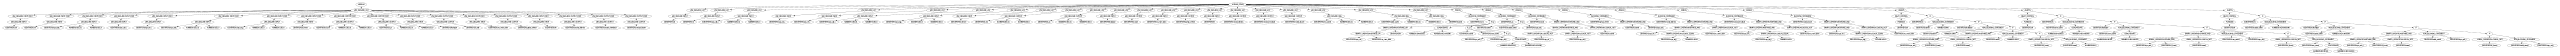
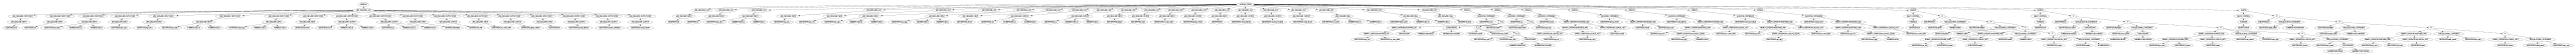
  digraph {
    fontname="Liberation Sans"
    ranksep=.25
    node [fontname="Liberation Sans"]
    edge [fontname="Liberation Sans"]
    n1 [label=MODULE]
    n2 [label=VAR_DECLARE_LIST]
    n3 [label="VAR_DECLARE  INPUT PORT"]
    n4 [label="VAR_DECLARE  INPUT PORT"]
    n5 [label="VAR_DECLARE  INPUT PORT"]
    n6 [label="VAR_DECLARE  INPUT PORT"]
    n7 [label="VAR_DECLARE  INPUT PORT"]
    n8 [label="VAR_DECLARE  INPUT PORT"]
    n9 [label="VAR_DECLARE  INPUT PORT"]
    n10 [label="VAR_DECLARE  INPUT PORT"]
    n11 [label="VAR_DECLARE  OUTPUT PORT"]
    n12 [label="VAR_DECLARE  OUTPUT PORT"]
    n13 [label="VAR_DECLARE  INPUT PORT"]
    n14 [label="VAR_DECLARE  OUTPUT PORT"]
    n15 [label="VAR_DECLARE  INPUT PORT"]
    n16 [label="VAR_DECLARE  OUTPUT PORT"]
    n17 [label="VAR_DECLARE  INPUT PORT"]
    n18 [label="VAR_DECLARE  OUTPUT PORT"]
    n19 [label="VAR_DECLARE  OUTPUT PORT"]
    n20 [label="VAR_DECLARE  OUTPUT PORT"]
    n21 [label=MODULE_ITEMS]
    n22 [label=VAR_DECLARE_LIST]
    n23 [label=VAR_DECLARE_LIST]
    n24 [label=VAR_DECLARE_LIST]
    n25 [label=VAR_DECLARE_LIST]
    n26 [label=VAR_DECLARE_LIST]
    n27 [label=VAR_DECLARE_LIST]
    n28 [label=VAR_DECLARE_LIST]
    n29 [label=VAR_DECLARE_LIST]
    n30 [label=VAR_DECLARE_LIST]
    n31 [label=VAR_DECLARE_LIST]
    n32 [label=VAR_DECLARE_LIST]
    n33 [label=VAR_DECLARE_LIST]
    n34 [label=VAR_DECLARE_LIST]
    n35 [label=VAR_DECLARE_LIST]
    n36 [label=VAR_DECLARE_LIST]
    n37 [label=VAR_DECLARE_LIST]
    n38 [label=VAR_DECLARE_LIST]
    n39 [label=VAR_DECLARE_LIST]
    n40 [label=VAR_DECLARE_LIST]
    n41 [label=VAR_DECLARE_LIST]
    n42 [label=VAR_DECLARE_LIST]
    n43 [label=ASSIGN]
    n44 [label=ASSIGN]
    n45 [label=ASSIGN]
    n46 [label=ASSIGN]
    n47 [label=ASSIGN]
    n48 [label=ASSIGN]
    n49 [label=ASSIGN]
    n50 [label=ALWAYS]
    n51 [label=ALWAYS]
    n52 [label=ALWAYS]
    n53 [label="VAR_DECLARE  INPUT"]
    n54 [label="VAR_DECLARE  INPUT"]
    n55 [label="VAR_DECLARE  INPUT"]
    n56 [label="VAR_DECLARE  INPUT"]
    n57 [label="VAR_DECLARE  INPUT"]
    n58 [label="VAR_DECLARE  INPUT"]
    n59 [label="VAR_DECLARE  INPUT"]
    n60 [label="VAR_DECLARE  INPUT"]
    n61 [label="VAR_DECLARE  OUTPUT"]
    n62 [label="VAR_DECLARE  OUTPUT"]
    n63 [label="VAR_DECLARE  INPUT"]
    n64 [label="VAR_DECLARE  OUTPUT"]
    n65 [label="VAR_DECLARE  INPUT"]
    n66 [label="VAR_DECLARE  OUTPUT"]
    n67 [label="VAR_DECLARE  INPUT"]
    n68 [label="VAR_DECLARE  OUTPUT"]
    n69 [label="VAR_DECLARE  OUTPUT"]
    n70 [label="VAR_DECLARE  OUTPUT"]
    n71 [label="IDENTIFIERS:clk"]
    n72 [label="IDENTIFIERS:rst"]
    n73 [label="IDENTIFIERS:icpu_dat_i"]
    n74 [label="NUMBERS DEC:31"]
    n75 [label="NUMBERS DEC:0"]
    n76 [label="IDENTIFIERS:icpu_ack_i"]
    n77 [label="IDENTIFIERS:icpu_err_i"]
    n78 [label="IDENTIFIERS:icpu_adr_i"]
    n79 [label="NUMBERS DEC:31"]
    n80 [label="NUMBERS DEC:0"]
    n81 [label="IDENTIFIERS:icpu_tag_i"]
    n82 [label="NUMBERS DEC:3"]
    n83 [label="NUMBERS DEC:0"]
    n84 [label="IDENTIFIERS:if_freeze"]
    n85 [label="IDENTIFIERS:if_insn"]
    n86 [label="NUMBERS DEC:31"]
    n87 [label="NUMBERS DEC:0"]
    n88 [label="IDENTIFIERS:if_pc"]
    n89 [label="NUMBERS DEC:31"]
    n90 [label="NUMBERS DEC:0"]
    n91 [label="IDENTIFIERS:flushpipe"]
    n92 [label="IDENTIFIERS:if_stall"]
    n93 [label="IDENTIFIERS:no_more_dslot"]
    n94 [label="IDENTIFIERS:genpc_refetch"]
    n95 [label="IDENTIFIERS:rfe"]
    n96 [label="IDENTIFIERS:except_itlbmiss"]
    n97 [label="IDENTIFIERS:except_immufault"]
    n98 [label="IDENTIFIERS:except_ibuserr"]
    n99 [label="VAR_DECLARE  INPUT"]
    n100 [label="VAR_DECLARE  INPUT"]
    n101 [label="VAR_DECLARE  INPUT"]
    n102 [label="VAR_DECLARE  INPUT"]
    n103 [label="VAR_DECLARE  INPUT"]
    n104 [label="VAR_DECLARE  INPUT"]
    n105 [label="VAR_DECLARE  INPUT"]
    n106 [label="VAR_DECLARE  INPUT"]
    n107 [label="VAR_DECLARE  OUTPUT"]
    n108 [label="VAR_DECLARE  OUTPUT"]
    n109 [label="VAR_DECLARE  INPUT"]
    n110 [label="VAR_DECLARE  OUTPUT"]
    n111 [label="VAR_DECLARE  INPUT"]
    n112 [label="VAR_DECLARE  OUTPUT"]
    n113 [label="VAR_DECLARE  INPUT"]
    n114 [label="VAR_DECLARE  OUTPUT"]
    n115 [label="VAR_DECLARE  OUTPUT"]
    n116 [label="VAR_DECLARE  OUTPUT"]
    n117 [label="VAR_DECLARE  REG"]
    n118 [label="VAR_DECLARE  REG"]
    n119 [label="VAR_DECLARE  REG"]
    n120 [label=BLOCKING_STATEMENT]
    n121 [label=BLOCKING_STATEMENT]
    n122 [label=BLOCKING_STATEMENT]
    n123 [label=BLOCKING_STATEMENT]
    n124 [label=BLOCKING_STATEMENT]
    n125 [label=BLOCKING_STATEMENT]
    n126 [label=BLOCKING_STATEMENT]
    n127 [label=DELAY_CONTROL]
    n128 [label=IF]
    n129 [label=DELAY_CONTROL]
    n130 [label=IF]
    n131 [label=DELAY_CONTROL]
    n132 [label=IF]
    n133 [label="IDENTIFIERS:clk"]
    n134 [label="IDENTIFIERS:rst"]
    n135 [label="IDENTIFIERS:icpu_dat_i"]
    n136 [label="NUMBERS DEC:31"]
    n137 [label="NUMBERS DEC:0"]
    n138 [label="IDENTIFIERS:icpu_ack_i"]
    n139 [label="IDENTIFIERS:icpu_err_i"]
    n140 [label="IDENTIFIERS:icpu_adr_i"]
    n141 [label="NUMBERS DEC:31"]
    n142 [label="NUMBERS DEC:0"]
    n143 [label="IDENTIFIERS:icpu_tag_i"]
    n144 [label="NUMBERS DEC:3"]
    n145 [label="NUMBERS DEC:0"]
    n146 [label="IDENTIFIERS:if_freeze"]
    n147 [label="IDENTIFIERS:if_insn"]
    n148 [label="NUMBERS DEC:31"]
    n149 [label="NUMBERS DEC:0"]
    n150 [label="IDENTIFIERS:if_pc"]
    n151 [label="NUMBERS DEC:31"]
    n152 [label="NUMBERS DEC:0"]
    n153 [label="IDENTIFIERS:flushpipe"]
    n154 [label="IDENTIFIERS:if_stall"]
    n155 [label="IDENTIFIERS:no_more_dslot"]
    n156 [label="IDENTIFIERS:genpc_refetch"]
    n157 [label="IDENTIFIERS:rfe"]
    n158 [label="IDENTIFIERS:except_itlbmiss"]
    n159 [label="IDENTIFIERS:except_immufault"]
    n160 [label="IDENTIFIERS:except_ibuserr"]
    n161 [label="IDENTIFIERS:insn_saved"]
    n162 [label="NUMBERS DEC:31"]
    n163 [label="NUMBERS DEC:0"]
    n164 [label="IDENTIFIERS:addr_saved"]
    n165 [label="NUMBERS DEC:31"]
    n166 [label="NUMBERS DEC:0"]
    n167 [label="IDENTIFIERS:saved"]
    n168 [label="IDENTIFIERS:if_insn"]
    n169 [label=IF_Q]
    n170 [label="BINARY_OPERATION BITWISE_OR"]
    n171 [label=CONCATENATE]
    n172 [label=IF_Q]
    n173 [label="BINARY_OPERATION BITWISE_OR"]
    n174 [label="IDENTIFIERS:rfe"]
    n175 [label="NUMBERS BIN:000101"]
    n176 [label="NUMBERS HEX:0410000"]
    n177 [label="IDENTIFIERS:saved"]
    n178 [label="IDENTIFIERS:insn_saved"]
    n179 [label=IF_Q]
    n180 [label="IDENTIFIERS:icpu_err_i"]
    n181 [label="IDENTIFIERS:no_more_dslot"]
    n182 [label="IDENTIFIERS:icpu_ack_i"]
    n183 [label="IDENTIFIERS:icpu_dat_i"]
    n184 [label=CONCATENATE]
    n185 [label="NUMBERS BIN:000101"]
    n186 [label="NUMBERS HEX:0610000"]
    n187 [label="IDENTIFIERS:if_pc"]
    n188 [label=IF_Q]
    n189 [label="IDENTIFIERS:saved"]
    n190 [label="IDENTIFIERS:addr_saved"]
    n191 [label="IDENTIFIERS:icpu_adr_i"]
    n192 [label="IDENTIFIERS:if_stall"]
    n193 [label="BINARY_OPERATION BITWISE_AND"]
    n194 [label="BINARY_OPERATION BITWISE_AND"]
    n195 [label="UNARY_OPERATION LOGICAL_NOT"]
    n196 [label="UNARY_OPERATION LOGICAL_NOT"]
    n197 [label="UNARY_OPERATION LOGICAL_NOT"]
    n198 [label="IDENTIFIERS:saved"]
    n199 [label="IDENTIFIERS:icpu_err_i"]
    n200 [label="IDENTIFIERS:icpu_ack_i"]
    n201 [label="IDENTIFIERS:genpc_refetch"]
    n202 [label="BINARY_OPERATION BITWISE_AND"]
    n203 [label="IDENTIFIERS:saved"]
    n204 [label="IDENTIFIERS:icpu_ack_i"]
    n205 [label="IDENTIFIERS:except_itlbmiss"]
    n206 [label="BINARY_OPERATION BITWISE_AND"]
    n207 [label="BINARY_OPERATION BITWISE_AND"]
    n208 [label="UNARY_OPERATION LOGICAL_NOT"]
    n209 [label="IDENTIFIERS:icpu_err_i"]
    n210 [label="BINARY_OPERATION LOGICAL_EQUAL"]
    n211 [label="IDENTIFIERS:no_more_dslot"]
    n212 [label="IDENTIFIERS:icpu_tag_i"]
    n213 [label="NUMBERS HEX:d"]
    n214 [label="IDENTIFIERS:except_immufault"]
    n215 [label="BINARY_OPERATION BITWISE_AND"]
    n216 [label="BINARY_OPERATION BITWISE_AND"]
    n217 [label="UNARY_OPERATION LOGICAL_NOT"]
    n218 [label="IDENTIFIERS:icpu_err_i"]
    n219 [label="BINARY_OPERATION LOGICAL_EQUAL"]
    n220 [label="IDENTIFIERS:no_more_dslot"]
    n221 [label="IDENTIFIERS:icpu_tag_i"]
-   n222 [label="NUMBERS HEX:c"]
    n223 [label="IDENTIFIERS:except_ibuserr"]
    n224 [label="BINARY_OPERATION BITWISE_AND"]
    n225 [label="BINARY_OPERATION BITWISE_AND"]
    n226 [label="UNARY_OPERATION LOGICAL_NOT"]
    n227 [label="IDENTIFIERS:icpu_err_i"]
    n228 [label="BINARY_OPERATION LOGICAL_EQUAL"]
    n229 [label="IDENTIFIERS:no_more_dslot"]
    n230 [label="IDENTIFIERS:icpu_tag_i"]
-   n231 [label="BITWISE HEX:b"]
+   n231 [label="NUMBERS HEX:b"]
    n232 [label=POSEDGE]
    n233 [label="IDENTIFIERS:rst"]
    n234 [label=NON_BLOCKING_STATEMENT]
    n235 [label=IF]
    n236 [label="IDENTIFIERS:clk"]
    n237 [label="IDENTIFIERS:saved"]
    n238 [label="NUMBERS BIN:0"]
    n239 [label="IDENTIFIERS:flushpipe"]
    n240 [label=NON_BLOCKING_STATEMENT]
    n241 [label=IF]
    n242 [label="IDENTIFIERS:saved"]
    n243 [label="NUMBERS BIN:0"]
    n244 [label="BINARY_OPERATION BITWISE_AND"]
    n245 [label=NON_BLOCKING_STATEMENT]
    n246 [label=IF]
    n247 [label="BINARY_OPERATION BITWISE_AND"]
    n248 [label="UNARY_OPERATION LOGICAL_NOT"]
    n249 [label="IDENTIFIERS:saved"]
    n250 [label="NUMBERS BIN:1"]
    n251 [label="UNARY_OPERATION LOGICAL_NOT"]
    n252 [label=NON_BLOCKING_STATEMENT]
    n253 [label="IDENTIFIERS:icpu_ack_i"]
    n254 [label="IDENTIFIERS:if_freeze"]
    n255 [label="IDENTIFIERS:saved"]
    n256 [label="IDENTIFIERS:if_freeze"]
    n257 [label="IDENTIFIERS:saved"]
    n258 [label="NUMBERS BIN:0"]
    n259 [label=POSEDGE]
    n260 [label="IDENTIFIERS:rst"]
    n261 [label=NON_BLOCKING_STATEMENT]
    n262 [label=IF]
    n263 [label="IDENTIFIERS:clk"]
    n264 [label="IDENTIFIERS:insn_saved"]
    n265 [label=CONCATENATE]
    n266 [label="IDENTIFIERS:flushpipe"]
    n267 [label=NON_BLOCKING_STATEMENT]
    n268 [label=IF]
    n269 [label="NUMBERS BIN:000101"]
    n270 [label="NUMBERS HEX:0410000"]
    n271 [label="IDENTIFIERS:insn_saved"]
    n272 [label=CONCATENATE]
    n273 [label="BINARY_OPERATION BITWISE_AND"]
    n274 [label=NON_BLOCKING_STATEMENT]
    n275 [label=IF]
    n276 [label="NUMBERS BIN:000101"]
    n277 [label="NUMBERS HEX:0410000"]
    n278 [label="BINARY_OPERATION BITWISE_AND"]
    n279 [label="UNARY_OPERATION LOGICAL_NOT"]
    n280 [label="IDENTIFIERS:insn_saved"]
    n281 [label="IDENTIFIERS:icpu_dat_i"]
    n282 [label="UNARY_OPERATION LOGICAL_NOT"]
    n283 [label=NON_BLOCKING_STATEMENT]
    n284 [label="IDENTIFIERS:icpu_ack_i"]
    n285 [label="IDENTIFIERS:if_freeze"]
    n286 [label="IDENTIFIERS:saved"]
    n287 [label="IDENTIFIERS:if_freeze"]
    n288 [label="IDENTIFIERS:insn_saved"]
    n289 [label=CONCATENATE]
    n290 [label="NUMBERS BIN:000101"]
    n291 [label="NUMBERS HEX:0410000"]
    n292 [label=POSEDGE]
    n293 [label="IDENTIFIERS:rst"]
    n294 [label=NON_BLOCKING_STATEMENT]
    n295 [label=IF]
    n296 [label="IDENTIFIERS:clk"]
    n297 [label="IDENTIFIERS:addr_saved"]
    n298 [label="NUMBERS HEX:00000000"]
    n299 [label="IDENTIFIERS:flushpipe"]
    n300 [label=NON_BLOCKING_STATEMENT]
    n301 [label=IF]
    n302 [label="IDENTIFIERS:addr_saved"]
    n303 [label="NUMBERS HEX:00000000"]
    n304 [label="BINARY_OPERATION BITWISE_AND"]
    n305 [label=NON_BLOCKING_STATEMENT]
    n306 [label=IF]
    n307 [label="BINARY_OPERATION BITWISE_AND"]
    n308 [label="UNARY_OPERATION LOGICAL_NOT"]
    n309 [label="IDENTIFIERS:addr_saved"]
    n310 [label="IDENTIFIERS:icpu_adr_i"]
    n311 [label="UNARY_OPERATION LOGICAL_NOT"]
    n312 [label=NON_BLOCKING_STATEMENT]
    n313 [label="IDENTIFIERS:icpu_ack_i"]
    n314 [label="IDENTIFIERS:if_freeze"]
    n315 [label="IDENTIFIERS:saved"]
    n316 [label="IDENTIFIERS:if_freeze"]
    n317 [label="IDENTIFIERS:addr_saved"]
    n318 [label="IDENTIFIERS:icpu_adr_i"]
    n1 -> n2
    n2 -> n3
    n2 -> n4
    n2 -> n5
    n2 -> n6
    n2 -> n7
    n2 -> n8
    n2 -> n9
    n2 -> n10
    n2 -> n11
    n2 -> n12
    n2 -> n13
    n2 -> n14
    n2 -> n15
    n2 -> n16
    n2 -> n17
    n2 -> n18
    n2 -> n19
    n2 -> n20
    n3 -> n53
    n4 -> n54
    n5 -> n55
    n6 -> n56
    n7 -> n57
    n8 -> n58
    n9 -> n59
    n10 -> n60
    n11 -> n61
    n12 -> n62
    n13 -> n63
    n14 -> n64
    n15 -> n65
    n16 -> n66
    n17 -> n67
    n18 -> n68
    n19 -> n69
    n20 -> n70
    n21 -> n22
    n21 -> n23
    n21 -> n24
    n21 -> n25
    n21 -> n26
    n21 -> n27
    n21 -> n28
    n21 -> n29
    n21 -> n30
    n21 -> n31
    n21 -> n32
    n21 -> n33
    n21 -> n34
    n21 -> n35
    n21 -> n36
    n21 -> n37
    n21 -> n38
    n21 -> n39
    n21 -> n40
    n21 -> n41
    n21 -> n42
    n21 -> n43
    n21 -> n44
    n21 -> n45
    n21 -> n46
    n21 -> n47
    n21 -> n48
    n21 -> n49
    n21 -> n50
    n21 -> n51
    n21 -> n52
    n22 -> n99
    n23 -> n100
    n24 -> n101
    n25 -> n102
    n26 -> n103
    n27 -> n104
    n28 -> n105
    n29 -> n106
    n30 -> n107
    n31 -> n108
    n32 -> n109
    n33 -> n110
    n34 -> n111
    n35 -> n112
    n36 -> n113
    n37 -> n114
    n38 -> n115
    n39 -> n116
    n40 -> n117
    n41 -> n118
    n42 -> n119
    n43 -> n120
    n44 -> n121
    n45 -> n122
    n46 -> n123
    n47 -> n124
    n48 -> n125
    n49 -> n126
    n50 -> n127
    n50 -> n128
    n51 -> n129
    n51 -> n130
    n52 -> n131
    n52 -> n132
    n53 -> n71
    n54 -> n72
    n55 -> n73
    n55 -> n74
    n55 -> n75
    n56 -> n76
    n57 -> n77
    n58 -> n78
    n58 -> n79
    n58 -> n80
    n59 -> n81
    n59 -> n82
    n59 -> n83
    n60 -> n84
    n61 -> n85
    n61 -> n86
    n61 -> n87
    n62 -> n88
    n62 -> n89
    n62 -> n90
    n63 -> n91
    n64 -> n92
    n65 -> n93
    n66 -> n94
    n67 -> n95
    n68 -> n96
    n69 -> n97
    n70 -> n98
    n99 -> n133
    n100 -> n134
    n101 -> n135
    n101 -> n136
    n101 -> n137
    n102 -> n138
    n103 -> n139
    n104 -> n140
    n104 -> n141
    n104 -> n142
    n105 -> n143
    n105 -> n144
    n105 -> n145
    n106 -> n146
    n107 -> n147
    n107 -> n148
    n107 -> n149
    n108 -> n150
    n108 -> n151
    n108 -> n152
    n109 -> n153
    n110 -> n154
    n111 -> n155
    n112 -> n156
    n113 -> n157
    n114 -> n158
    n115 -> n159
    n116 -> n160
    n117 -> n161
    n117 -> n162
    n117 -> n163
    n118 -> n164
    n118 -> n165
    n118 -> n166
    n119 -> n167
    n120 -> n168
    n120 -> n169
    n121 -> n187
    n121 -> n188
    n122 -> n192
    n122 -> n193
    n123 -> n201
    n123 -> n202
    n124 -> n205
    n124 -> n206
    n125 -> n214
    n125 -> n215
    n126 -> n223
    n126 -> n224
    n127 -> n232
    n128 -> n233
    n128 -> n234
    n128 -> n235
    n129 -> n259
    n130 -> n260
    n130 -> n261
    n130 -> n262
    n131 -> n292
    n132 -> n293
    n132 -> n294
    n132 -> n295
    n169 -> n170
    n169 -> n171
    n169 -> n172
    n170 -> n173
    n170 -> n174
    n171 -> n175
    n171 -> n176
    n172 -> n177
    n172 -> n178
    n172 -> n179
    n173 -> n180
    n173 -> n181
    n179 -> n182
    n179 -> n183
    n179 -> n184
    n184 -> n185
    n184 -> n186
    n188 -> n189
    n188 -> n190
    n188 -> n191
    n193 -> n194
    n193 -> n195
    n194 -> n196
    n194 -> n197
    n195 -> n198
    n196 -> n199
    n197 -> n200
    n202 -> n203
    n202 -> n204
    n206 -> n207
    n206 -> n208
    n207 -> n209
    n207 -> n210
    n208 -> n211
    n210 -> n212
    n210 -> n213
    n215 -> n216
    n215 -> n217
    n216 -> n218
    n216 -> n219
    n217 -> n220
    n219 -> n221
-   n219 -> n222
    n224 -> n225
    n224 -> n226
    n225 -> n227
    n225 -> n228
    n226 -> n229
    n228 -> n230
    n228 -> n231
    n232 -> n236
    n234 -> n237
    n234 -> n238
    n235 -> n239
    n235 -> n240
    n235 -> n241
    n240 -> n242
    n240 -> n243
    n241 -> n244
    n241 -> n245
    n241 -> n246
    n244 -> n247
    n244 -> n248
    n245 -> n249
    n245 -> n250
    n246 -> n251
    n246 -> n252
    n247 -> n253
    n247 -> n254
    n248 -> n255
    n251 -> n256
    n252 -> n257
    n252 -> n258
    n259 -> n263
    n261 -> n264
    n261 -> n265
    n262 -> n266
    n262 -> n267
    n262 -> n268
    n265 -> n269
    n265 -> n270
    n267 -> n271
    n267 -> n272
    n268 -> n273
    n268 -> n274
    n268 -> n275
    n272 -> n276
    n272 -> n277
    n273 -> n278
    n273 -> n279
    n274 -> n280
    n274 -> n281
    n275 -> n282
    n275 -> n283
    n278 -> n284
    n278 -> n285
    n279 -> n286
    n282 -> n287
    n283 -> n288
    n283 -> n289
    n289 -> n290
    n289 -> n291
    n292 -> n296
    n294 -> n297
    n294 -> n298
    n295 -> n299
    n295 -> n300
    n295 -> n301
    n300 -> n302
    n300 -> n303
    n301 -> n304
    n301 -> n305
    n301 -> n306
    n304 -> n307
    n304 -> n308
    n305 -> n309
    n305 -> n310
    n306 -> n311
    n306 -> n312
    n307 -> n313
    n307 -> n314
    n308 -> n315
    n311 -> n316
    n312 -> n317
    n312 -> n318
  }
